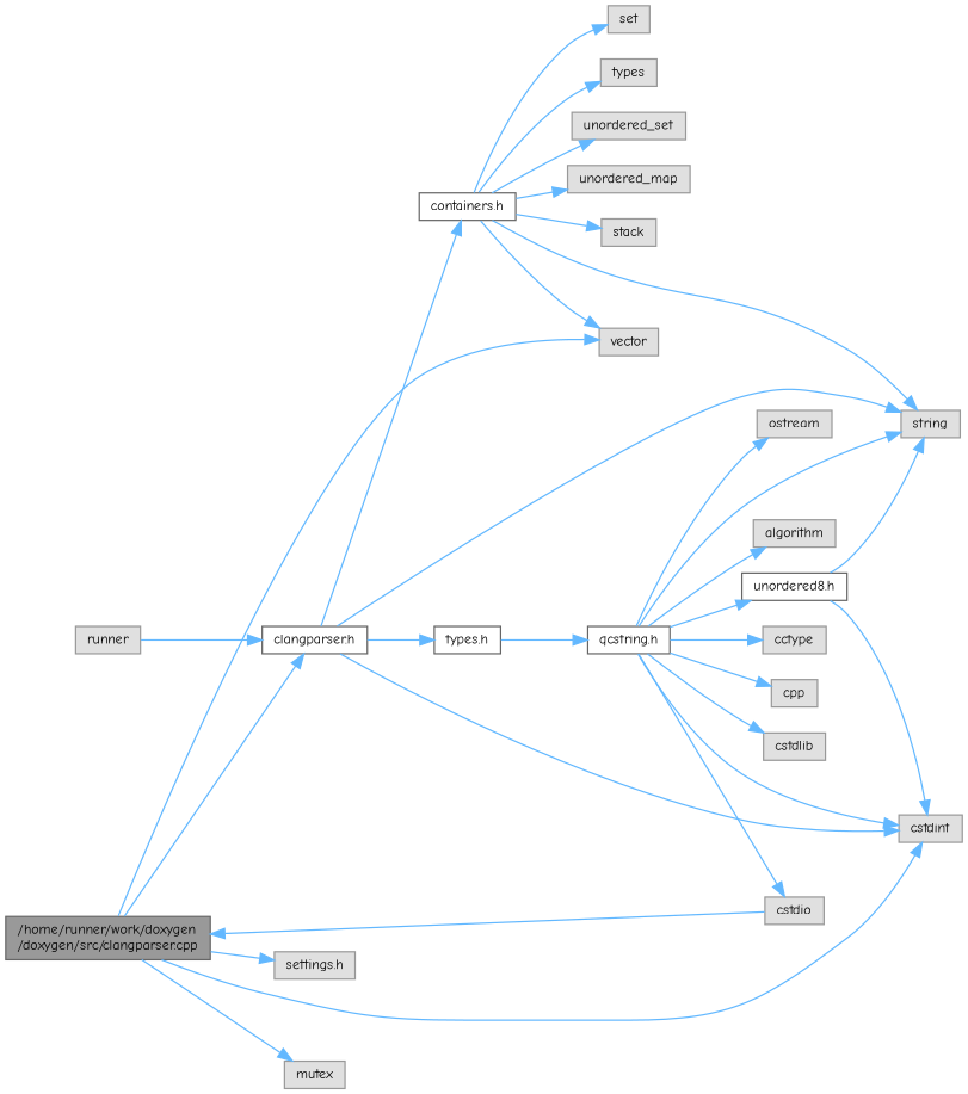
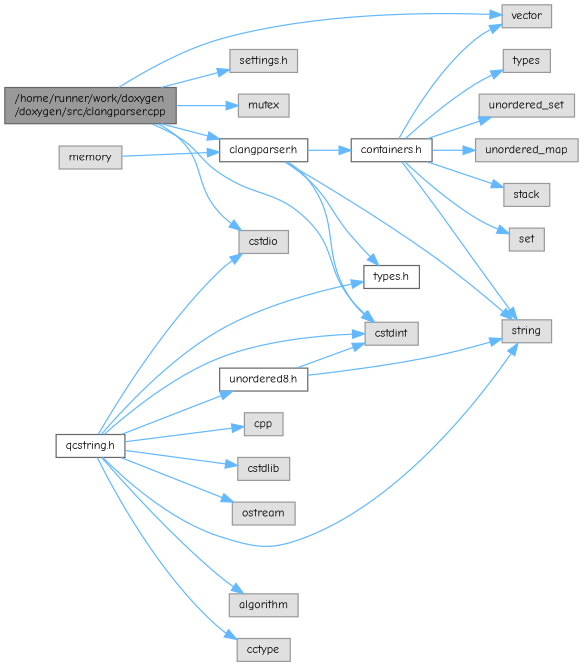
  digraph {
    fontname="Comic Neue"
    rankdir=LR
    node [color=grey60 fillcolor="#E0E0E0" fontname="Comic Neue" fontsize=10 shape=box style=filled]
    edge [color=steelblue1 fontname="Comic Neue" fontsize=10 labelfontname=Helvetica labelfontsize=10 style=solid]
    n1 [color=gray40 fillcolor=grey60 fontcolor=black height=0.2 label="/home/runner/work/doxygen\l/doxygen/src/clangparser.cpp" width=0.4]
    n2 [color=grey40 fillcolor=white height=0.2 label="clangparser.h" width=0.4]
    n3 [height=0.2 label=vector width=0.4]
    n4 [height=0.2 label=cstdio width=0.4]
    n5 [height=0.2 label=cstdint width=0.4]
    n6 [height=0.2 label="settings.h" width=0.4]
    n7 [height=0.2 label=mutex width=0.4]
    n8 [color=grey40 fillcolor=white height=0.2 label="containers.h" width=0.4]
    n9 [height=0.2 label=string width=0.4]
    n10 [color=grey40 fillcolor=white height=0.2 label="types.h" width=0.4]
    n11 [height=0.2 label=set width=0.4]
    n12 [height=0.2 label=types width=0.4]
    n13 [height=0.2 label=unordered_set width=0.4]
    n14 [height=0.2 label=unordered_map width=0.4]
    n15 [height=0.2 label=stack width=0.4]
    n16 [color=grey40 fillcolor=white height=0.2 label="qcstring.h" width=0.4]
-   n17 [height=0.2 label=runner width=0.4]
+   n17 [height=0.2 label=memory width=0.4]
    n18 [height=0.2 label=algorithm width=0.4]
    n19 [height=0.2 label=cctype width=0.4]
    n20 [height=0.2 label=cpp width=0.4]
    n21 [height=0.2 label=cstdlib width=0.4]
    n22 [height=0.2 label=ostream width=0.4]
    n23 [color=grey40 fillcolor=white height=0.2 label="unordered8.h" width=0.4]
    n1 -> n2
    n1 -> n3
-   n4 -> n1
+   n1 -> n4
    n1 -> n5
    n1 -> n6
    n1 -> n7
    n2 -> n5
    n2 -> n8
    n2 -> n9
    n2 -> n10
    n8 -> n3
    n8 -> n9
    n8 -> n11
    n8 -> n12
    n8 -> n13
    n8 -> n14
    n8 -> n15
-   n10 -> n16
+   n16 -> n10
    n16 -> n4
    n16 -> n5
    n16 -> n9
    n16 -> n18
    n16 -> n19
    n16 -> n20
    n16 -> n21
    n16 -> n22
    n16 -> n23
    n17 -> n2
    n23 -> n5
    n23 -> n9
  }
